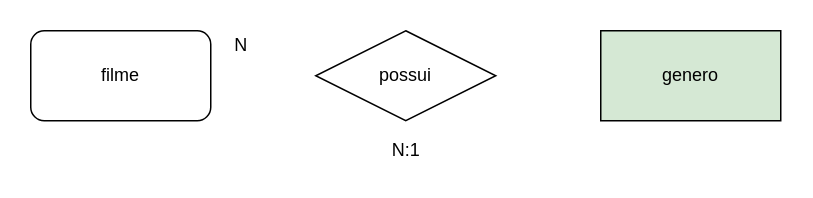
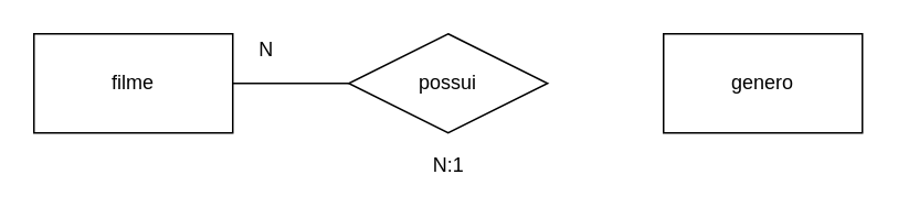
  <mxCell id="0" />
  <mxCell id="1" parent="0" />
- <mxCell id="3" value="filme" style="whiteSpace=wrap;html=1;rounded=1;" vertex="1" parent="1"><mxGeometry x="20" y="20" width="120" height="60" as="geometry" /></mxCell>
+ <mxCell id="2" style="edgeStyle=orthogonalEdgeStyle;rounded=0;orthogonalLoop=1;jettySize=auto;html=1;exitX=1;exitY=0.5;exitDx=0;exitDy=0;entryX=0;entryY=0.5;entryDx=0;entryDy=0;endArrow=none;endFill=0;" edge="1" parent="1" source="3" target="4"><mxGeometry relative="1" as="geometry" /></mxCell>
+ <mxCell id="3" value="filme" style="rounded=0;whiteSpace=wrap;html=1;" vertex="1" parent="1"><mxGeometry x="20" y="20" width="120" height="60" as="geometry" /></mxCell>
  <mxCell id="4" value="possui" style="rhombus;whiteSpace=wrap;html=1;" vertex="1" parent="1"><mxGeometry x="210" y="20" width="120" height="60" as="geometry" /></mxCell>
- <mxCell id="5" value="genero" style="rounded=0;whiteSpace=wrap;html=1;fillColor=#d5e8d4;" vertex="1" parent="1"><mxGeometry x="400" y="20" width="120" height="60" as="geometry" /></mxCell>
+ <mxCell id="5" value="genero" style="rounded=0;whiteSpace=wrap;html=1;" vertex="1" parent="1"><mxGeometry x="400" y="20" width="120" height="60" as="geometry" /></mxCell>
  <mxCell id="6" value="N" style="text;html=1;align=center;verticalAlign=middle;resizable=0;points=[];autosize=1;strokeColor=none;" vertex="1" parent="1"><mxGeometry x="150" y="20" width="20" height="20" as="geometry" /></mxCell>
  <mxCell id="7" value="N:1" style="text;html=1;align=center;verticalAlign=middle;resizable=0;points=[];autosize=1;strokeColor=none;" vertex="1" parent="1"><mxGeometry x="255" y="90" width="30" height="20" as="geometry" /></mxCell>
